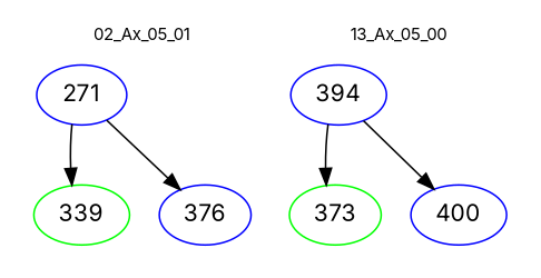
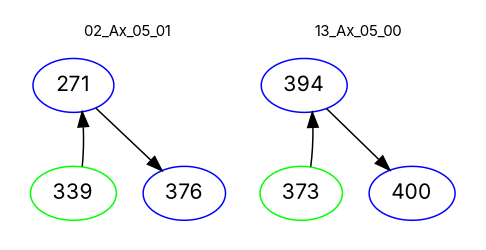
  digraph {
    fontname=Inter
    node [color=blue fontname=Inter]
    edge [color=black fontname=Inter]
    n1 [label=271]
    n2 [color=green label=339]
    n3 [label=376]
    n4 [label=394]
    n5 [color=green label=373]
    n6 [label=400]
    subgraph cluster_1 {
      color=white
      fontsize=10
      label="02_Ax_05_01"
      n1
      n2
      n3
    }
    subgraph cluster_2 {
      color=white
      fontsize=10
      label="13_Ax_05_00"
      n4
      n5
      n6
    }
-   n1 -> n2
+   n2 -> n1
    n1 -> n3
-   n4 -> n5
+   n5 -> n4
    n4 -> n6
  }
